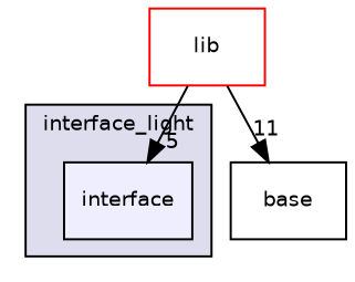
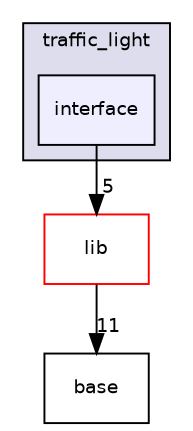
  digraph {
    compound=true
    node [fontname=Helvetica fontsize=10 shape=box style=filled]
    edge [labeldistance=1.5 labelfontname=Helvetica labelfontsize=10]
    n1 [fillcolor="#eeeeff" label=interface pencolor=black]
    n2 [color=red fillcolor=white label=lib]
    n3 [label=base style=""]
    subgraph cluster_1 {
      bgcolor="#ddddee"
      fontname=Helvetica
      fontsize=10
-     label=interface_light
+     label=traffic_light
      pencolor=black
      n1
    }
-   n2 -> n1 [headlabel=5]
+   n1 -> n2 [headlabel=5]
    n2 -> n3 [headlabel=11]
  }
